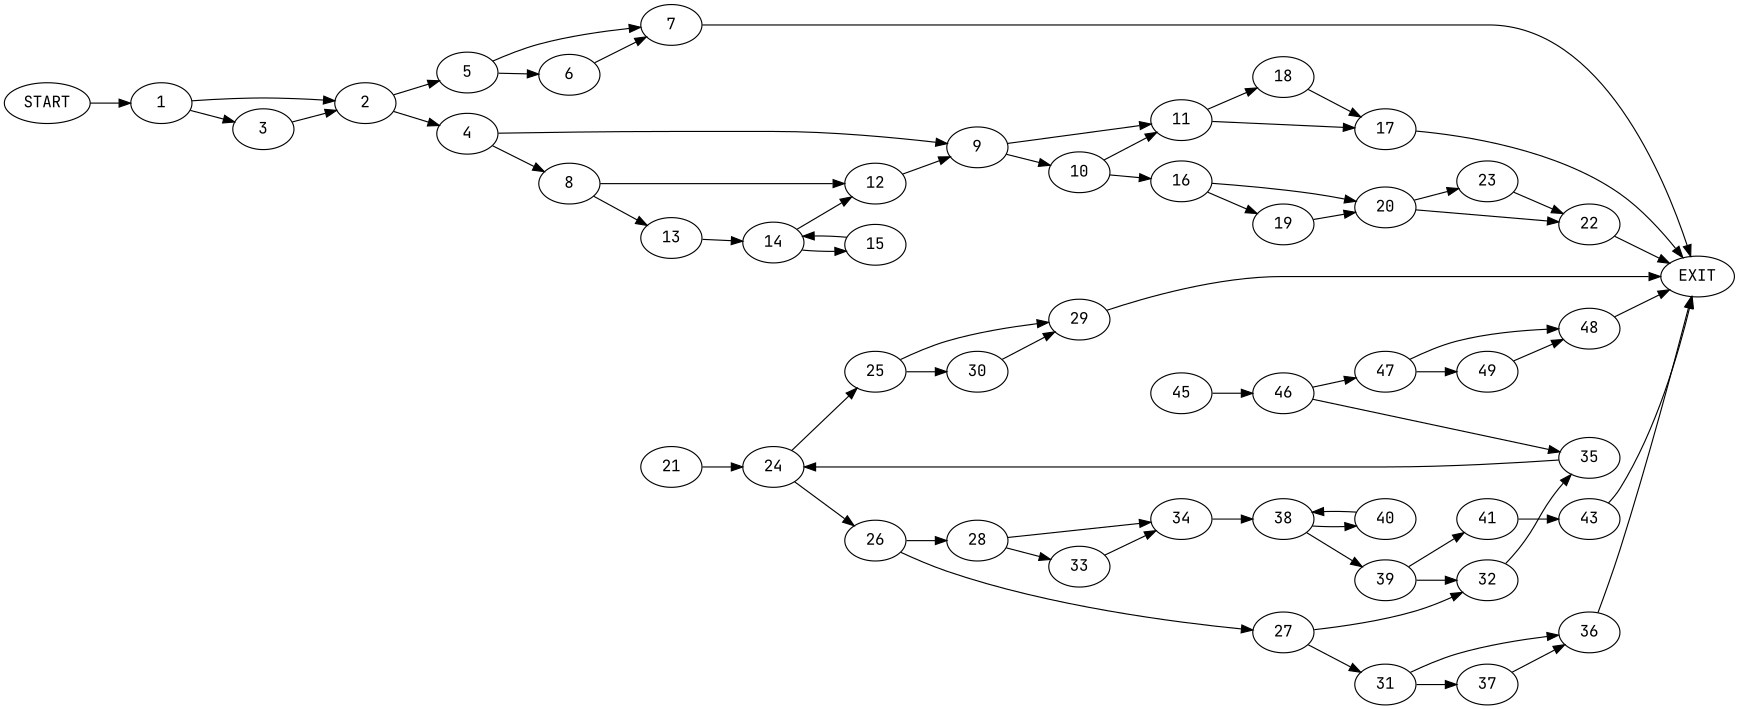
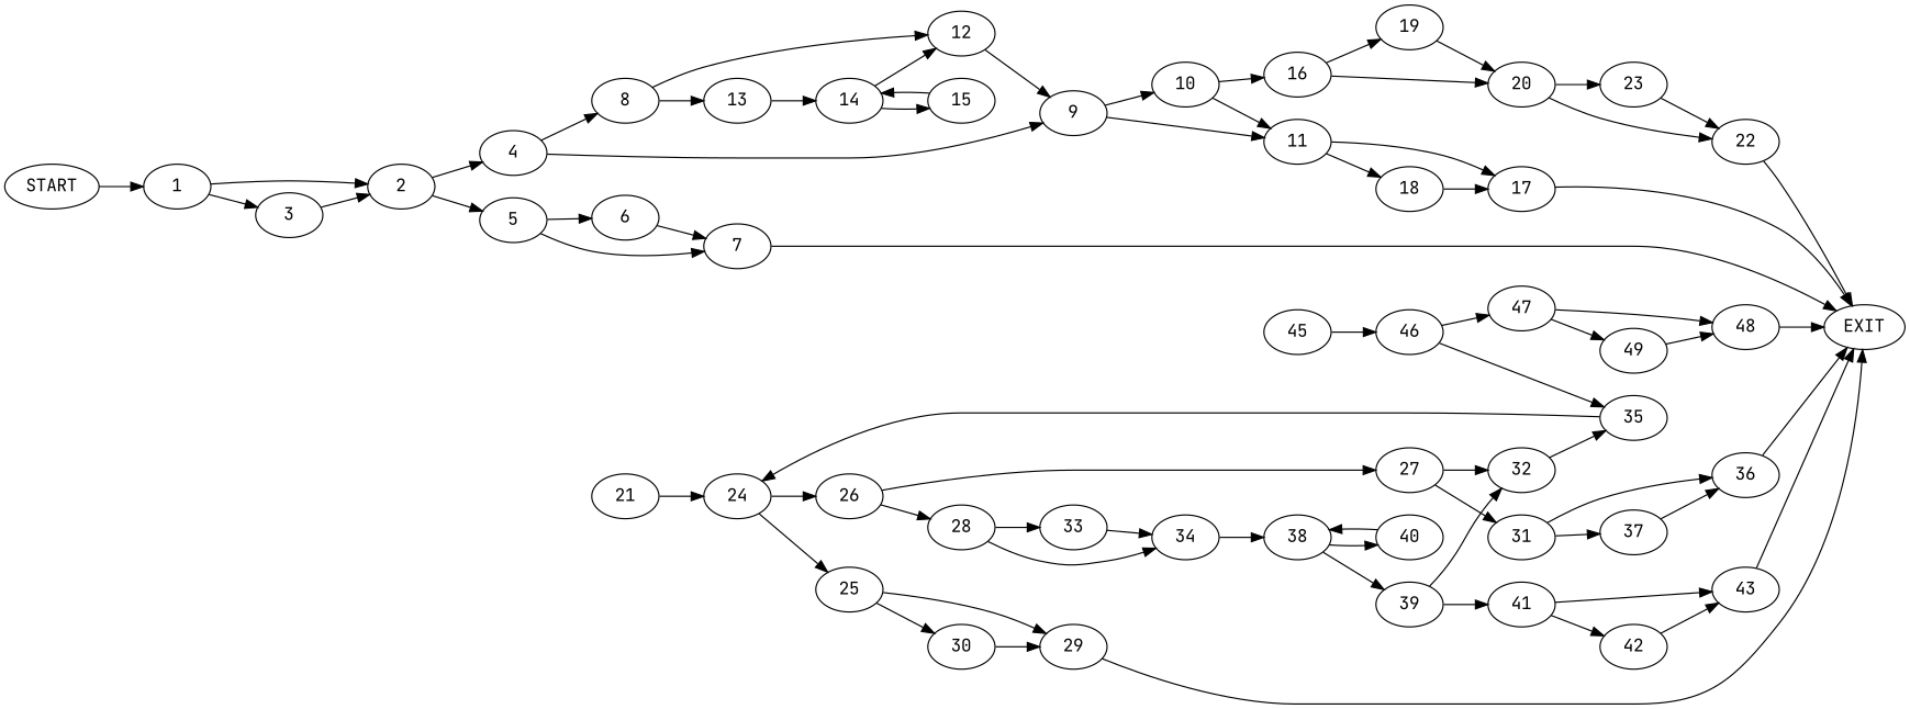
  digraph {
    fontname="JetBrains Mono"
    rankdir=LR
    node [fontname="JetBrains Mono"]
    edge [fontname="JetBrains Mono"]
    n1 [label=START]
    1
    2
    3
    n5 [label=EXIT]
    4
    5
    8
    9
    6
    7
    12
    13
    10
    11
    14
    16
    17
    18
    19
    20
    15
    22
    23
    21
    24
    25
    26
    29
    30
    27
    28
    31
    32
    33
    34
    36
    37
    35
    38
    39
    40
    41
+   42
    43
    45
    46
    47
    48
    49
    n1 -> 1
    1 -> 2
    1 -> 3
    2 -> 4
    2 -> 5
    3 -> 2
    4 -> 8
    4 -> 9
    5 -> 6
    5 -> 7
    8 -> 12
    8 -> 13
    9 -> 10
    9 -> 11
    6 -> 7
    7 -> n5
    12 -> 9
    13 -> 14
    10 -> 11
    10 -> 16
    11 -> 17
    11 -> 18
    14 -> 12
    14 -> 15
    16 -> 19
    16 -> 20
    17 -> n5
    18 -> 17
    19 -> 20
    20 -> 22
    20 -> 23
    15 -> 14
    22 -> n5
    23 -> 22
    21 -> 24
    24 -> 25
    24 -> 26
    25 -> 29
    25 -> 30
    26 -> 27
    26 -> 28
    29 -> n5
    30 -> 29
    27 -> 31
    27 -> 32
    28 -> 33
    28 -> 34
    31 -> 36
    31 -> 37
    32 -> 35
    33 -> 34
    34 -> 38
    36 -> n5
    37 -> 36
    35 -> 24
    38 -> 39
    38 -> 40
    39 -> 32
    39 -> 41
    40 -> 38
+   41 -> 42
    41 -> 43
+   42 -> 43
    43 -> n5
    45 -> 46
    46 -> 35
    46 -> 47
    47 -> 48
    47 -> 49
    48 -> n5
    49 -> 48
  }
